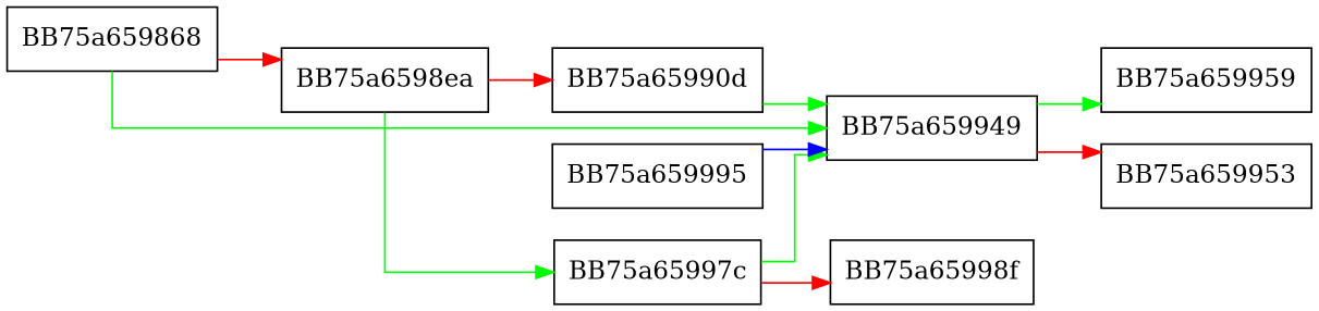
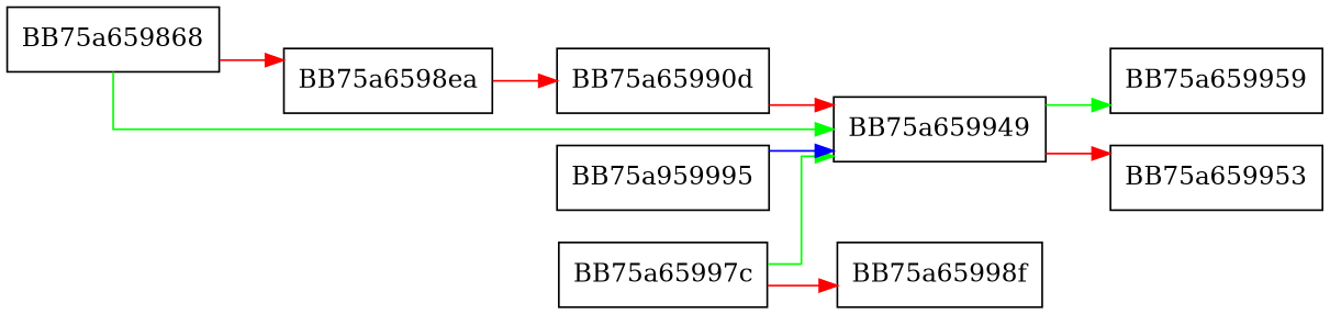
  digraph {
    rankdir=LR
    splines=ortho
    node [shape=box]
    edge [color=red]
    BB75a659868
    BB75a659949
    BB75a6598ea
    BB75a659959
    BB75a659953
    BB75a65997c
    BB75a65990d
    BB75a65998f
-   BB75a659995
+   BB75a659995 [label=BB75a959995]
    BB75a659868 -> BB75a659949 [color=green]
    BB75a659868 -> BB75a6598ea
    BB75a659949 -> BB75a659959 [color=green]
    BB75a659949 -> BB75a659953
-   BB75a6598ea -> BB75a65997c [color=green]
    BB75a6598ea -> BB75a65990d
    BB75a65997c -> BB75a659949 [color=green]
    BB75a65997c -> BB75a65998f
-   BB75a65990d -> BB75a659949 [color=green]
+   BB75a65990d -> BB75a659949
    BB75a659995 -> BB75a659949 [color=blue]
  }
